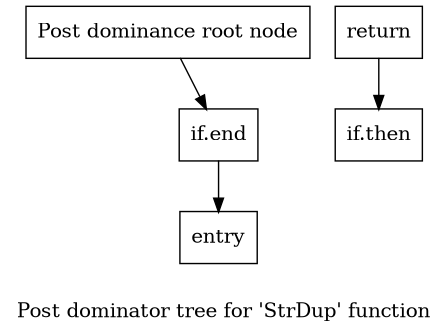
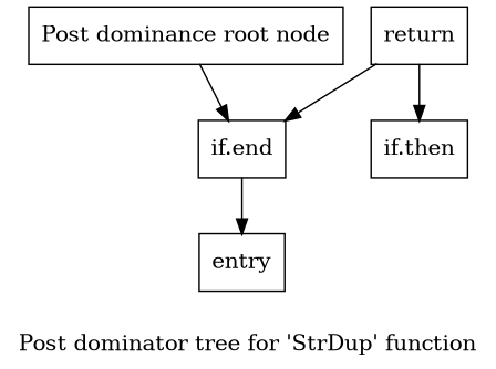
  digraph {
    label="Post dominator tree for 'StrDup' function"
    node [shape=record]
    n1 [label="{Post dominance root node}"]
    n2 [label="{if.end}"]
    n3 [label="{return}"]
    n4 [label="{if.then}"]
    n5 [label="{entry}"]
    n1 -> n2
    n2 -> n5
+   n3 -> n2
    n3 -> n4
  }
